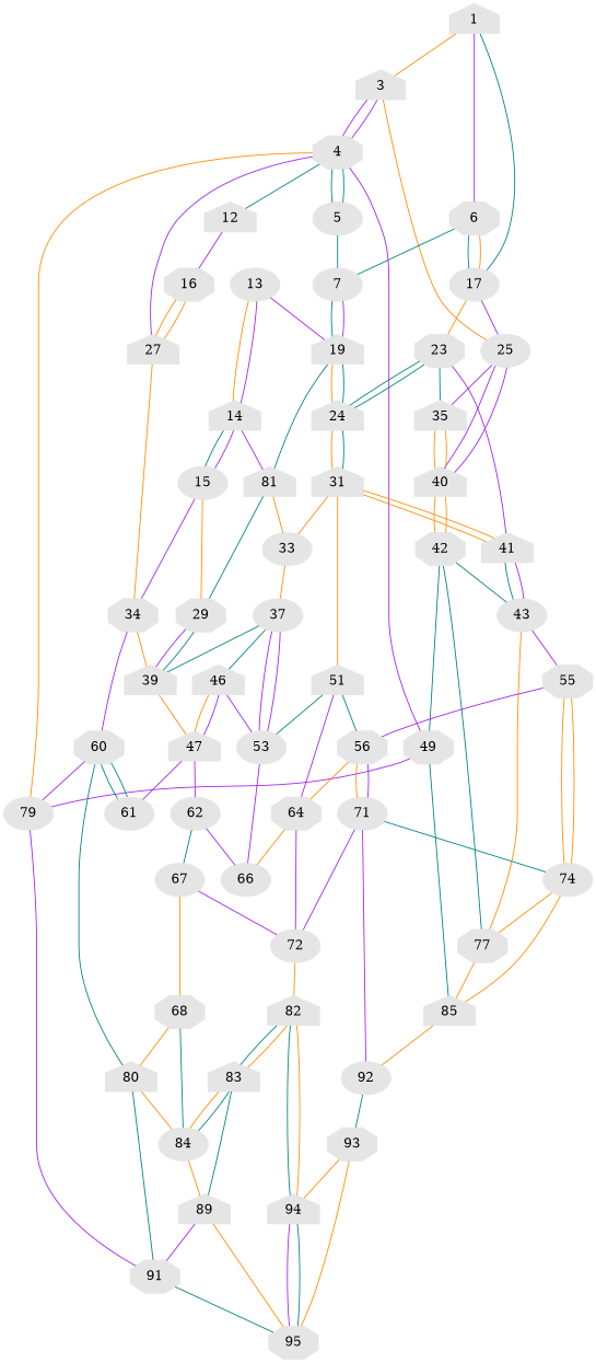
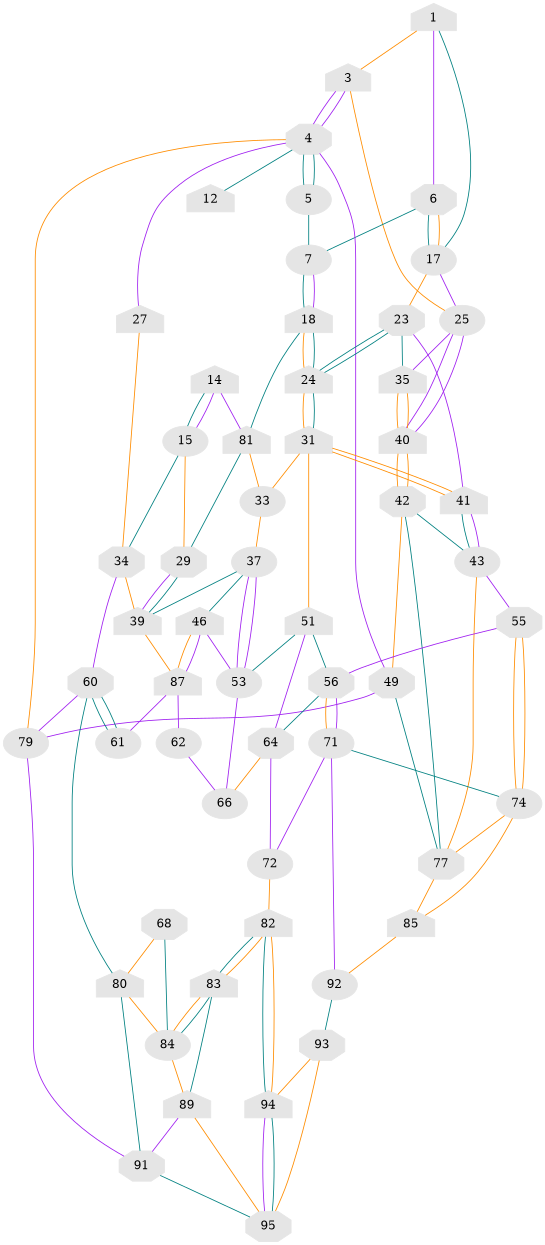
  graph {
    node [color=gray90 shape=house style=filled]
    edge [color=darkorange]
    1 [super="+2"]
    3
    6 [shape=octagon]
    17 [shape=ellipse super="+22"]
    4 [shape=octagon super="+11"]
    25 [shape=ellipse super="+26"]
    7 [shape=ellipse]
    23 [shape=octagon super="+36"]
    5 [shape=ellipse super="+8"]
    12
    27
    49 [shape=octagon super="+86"]
    n13 [label=79 shape=ellipse]
    35
    40
-   16 [shape=octagon]
    34 [shape=octagon super="+45"]
    85 [super="+87"]
    91 [shape=octagon super="+96"]
-   19 [super="+20"]
+   19 [super="+20" label=18]
    n21 [label=81 super="+28"]
    24
-   13 [shape=ellipse super="+18"]
    14
    15 [shape=ellipse super="+30"]
    29 [shape=octagon]
    33 [shape=ellipse]
    39 [super="+44"]
    60 [shape=octagon super="+69"]
    41
    31 [super="+32"]
    37 [shape=ellipse super="+38"]
    43 [shape=ellipse super="+54"]
    51 [super="+52"]
    42 [shape=octagon super="+50"]
-   47 [super="+48"]
+   47 [super="+48" label=87]
    53 [shape=ellipse super="+58"]
    56 [shape=octagon super="+57"]
    64 [shape=octagon super="+65"]
    46 [super="+59"]
    61 [shape=ellipse]
    80 [super="+81"]
    66 [shape=ellipse]
    62 [shape=ellipse super="+63"]
    77 [shape=octagon super="+78"]
    55 [shape=octagon]
    74 [shape=ellipse super="+75"]
-   67 [shape=ellipse]
    92 [shape=ellipse]
    93 [shape=octagon super="+97"]
    94
    95 [shape=octagon super="+98"]
    71 [shape=ellipse super="+76"]
    72 [shape=ellipse super="+73"]
    84 [shape=ellipse super="+88"]
    68 [shape=octagon super="+79"]
    82
    89 [super="+90"]
    83
    1 -- 3
    1 -- 6 [color=purple]
    1 -- 17 [color=teal]
    3 -- 4 [color=purple]
    3 -- 4 [color=purple]
    3 -- 25
    6 -- 17 [color=teal]
    6 -- 17
    6 -- 7 [color=teal]
    17 -- 25 [color=purple]
    17 -- 23
    4 -- 5 [color=teal]
    4 -- 5 [color=teal]
    4 -- 12 [color=teal]
    4 -- 27 [color=purple]
    4 -- 49 [color=purple]
    4 -- n13
    25 -- 35 [color=purple]
    25 -- 40 [color=purple]
    25 -- 40 [color=purple]
    7 -- 19 [color=teal]
    7 -- 19 [color=purple]
    23 -- 35 [color=teal]
    23 -- 24 [color=teal]
    23 -- 24 [color=teal]
    23 -- 41 [color=purple]
    5 -- 7 [color=teal]
-   12 -- 16 [color=purple]
    27 -- 34
    49 -- n13 [color=purple]
-   49 -- 85 [color=teal]
+   49 -- 77 [color=teal]
    n13 -- 91 [color=purple]
    35 -- 40
    35 -- 40
    40 -- 42
    40 -- 42
-   16 -- 27
-   16 -- 27
    34 -- 39
    34 -- 60 [color=purple]
    85 -- 92
    91 -- 95 [color=teal]
    19 -- n21 [color=teal]
    19 -- 24
    19 -- 24 [color=teal]
    n21 -- 29 [color=teal]
    n21 -- 33
    24 -- 31
    24 -- 31 [color=teal]
-   13 -- 19 [color=purple]
-   13 -- 14
-   13 -- 14 [color=purple]
    14 -- n21 [color=purple]
    14 -- 15 [color=teal]
    14 -- 15 [color=purple]
-   15 -- 34 [color=purple]
+   15 -- 34 [color=teal]
    15 -- 29
    29 -- 39 [color=purple]
    29 -- 39 [color=teal]
    33 -- 37
    39 -- 47
    60 -- n13 [color=purple]
    60 -- 61 [color=teal]
    60 -- 61 [color=teal]
    60 -- 80 [color=teal]
    41 -- 43 [color=teal]
    41 -- 43 [color=purple]
    31 -- 33
    31 -- 41
    31 -- 41
    31 -- 51
    37 -- 39 [color=teal]
    37 -- 53 [color=purple]
    37 -- 53 [color=purple]
    37 -- 46 [color=teal]
    43 -- 77
    43 -- 55 [color=purple]
    51 -- 53 [color=teal]
    51 -- 56 [color=teal]
    51 -- 64 [color=purple]
-   42 -- 49 [color=teal]
+   42 -- 49
    42 -- 43 [color=teal]
    42 -- 77 [color=teal]
    47 -- 61 [color=purple]
    47 -- 62 [color=purple]
    53 -- 66 [color=purple]
-   56 -- 64
+   56 -- 64 [color=teal]
    56 -- 71
    56 -- 71 [color=purple]
    64 -- 66
    64 -- 72 [color=purple]
    46 -- 47
    46 -- 47 [color=purple]
    46 -- 53 [color=purple]
    80 -- 91 [color=teal]
    80 -- 84
    62 -- 66 [color=purple]
-   62 -- 67 [color=teal]
    77 -- 85
    55 -- 56 [color=purple]
    55 -- 74
    55 -- 74
    74 -- 85
    74 -- 77
-   67 -- 72 [color=purple]
-   67 -- 68
    92 -- 93 [color=teal]
    93 -- 94
    93 -- 95
    94 -- 95 [color=purple]
    94 -- 95 [color=teal]
    71 -- 74 [color=teal]
    71 -- 92 [color=purple]
    71 -- 72 [color=purple]
    72 -- 82
    84 -- 89
    68 -- 80
    68 -- 84 [color=teal]
    82 -- 94 [color=teal]
    82 -- 94
    82 -- 83 [color=teal]
    82 -- 83
    89 -- 91 [color=purple]
    89 -- 95
    83 -- 84
    83 -- 84 [color=teal]
    83 -- 89 [color=teal]
  }
